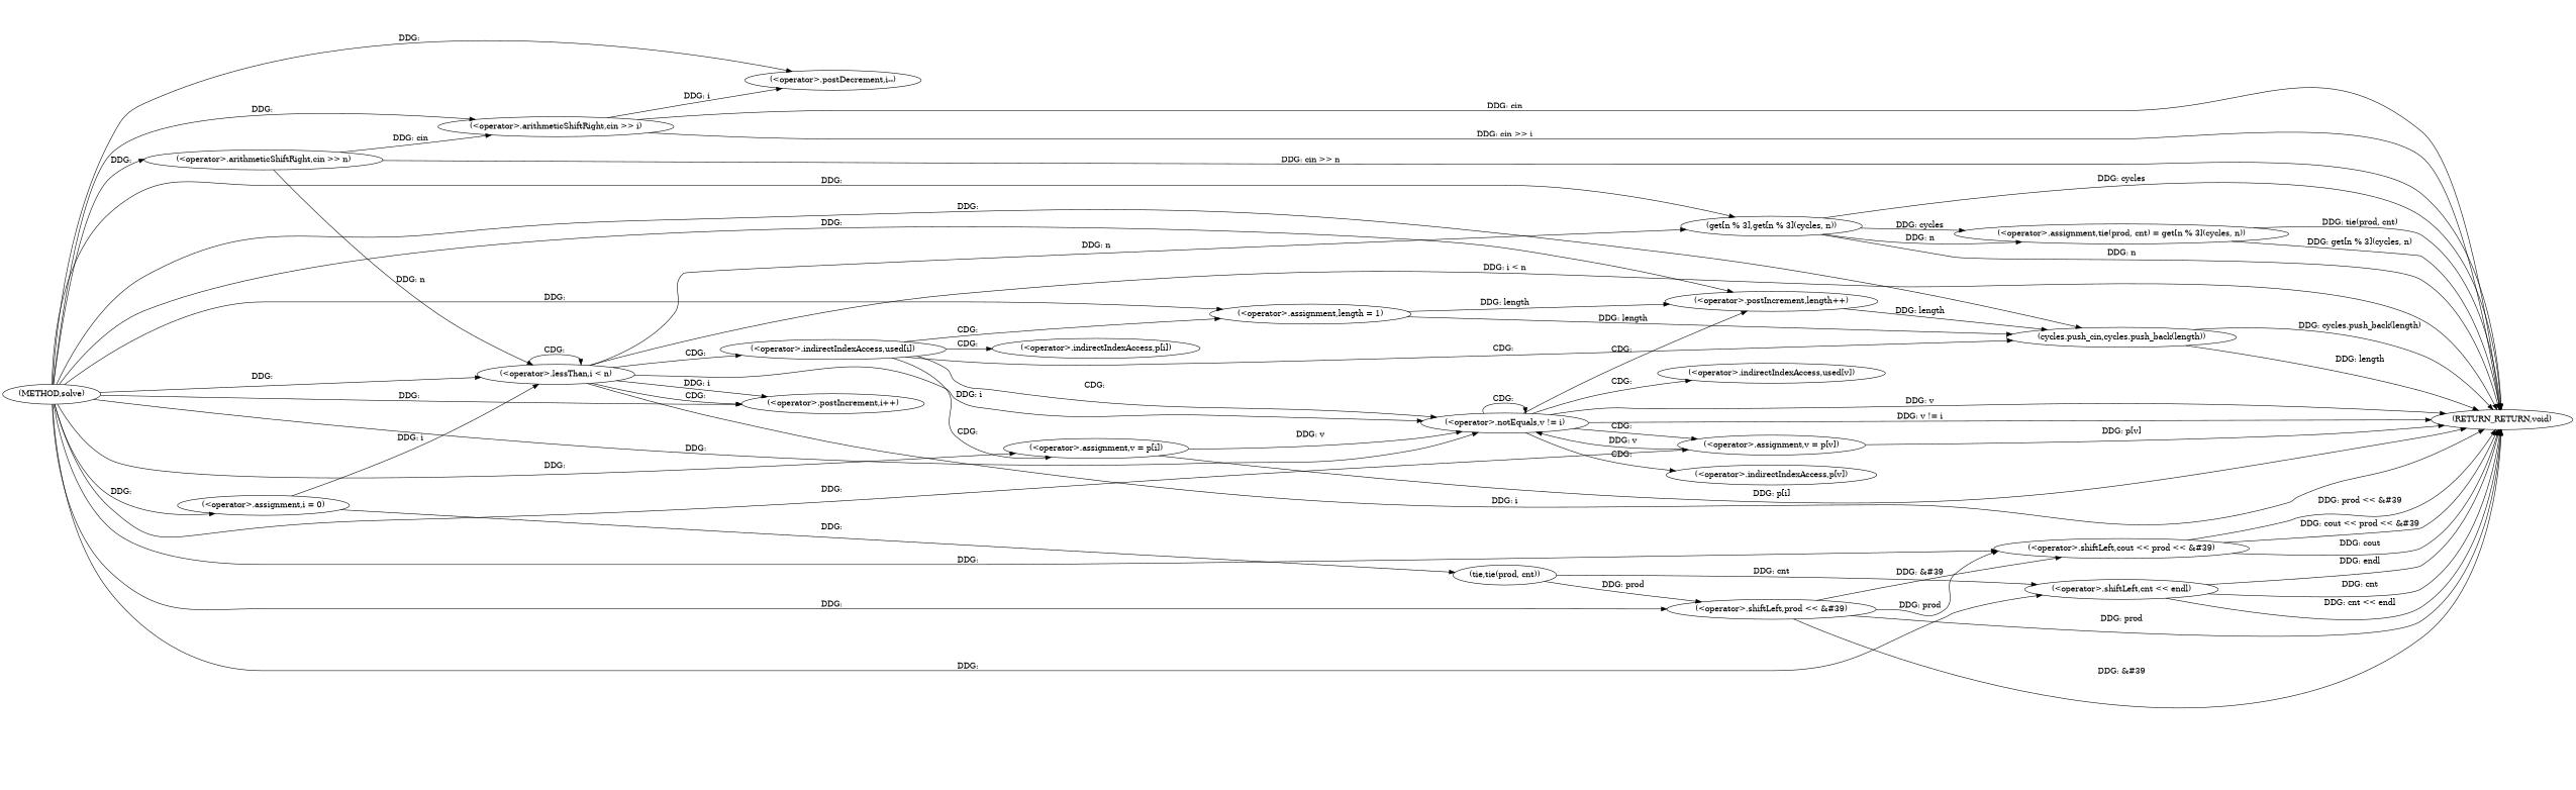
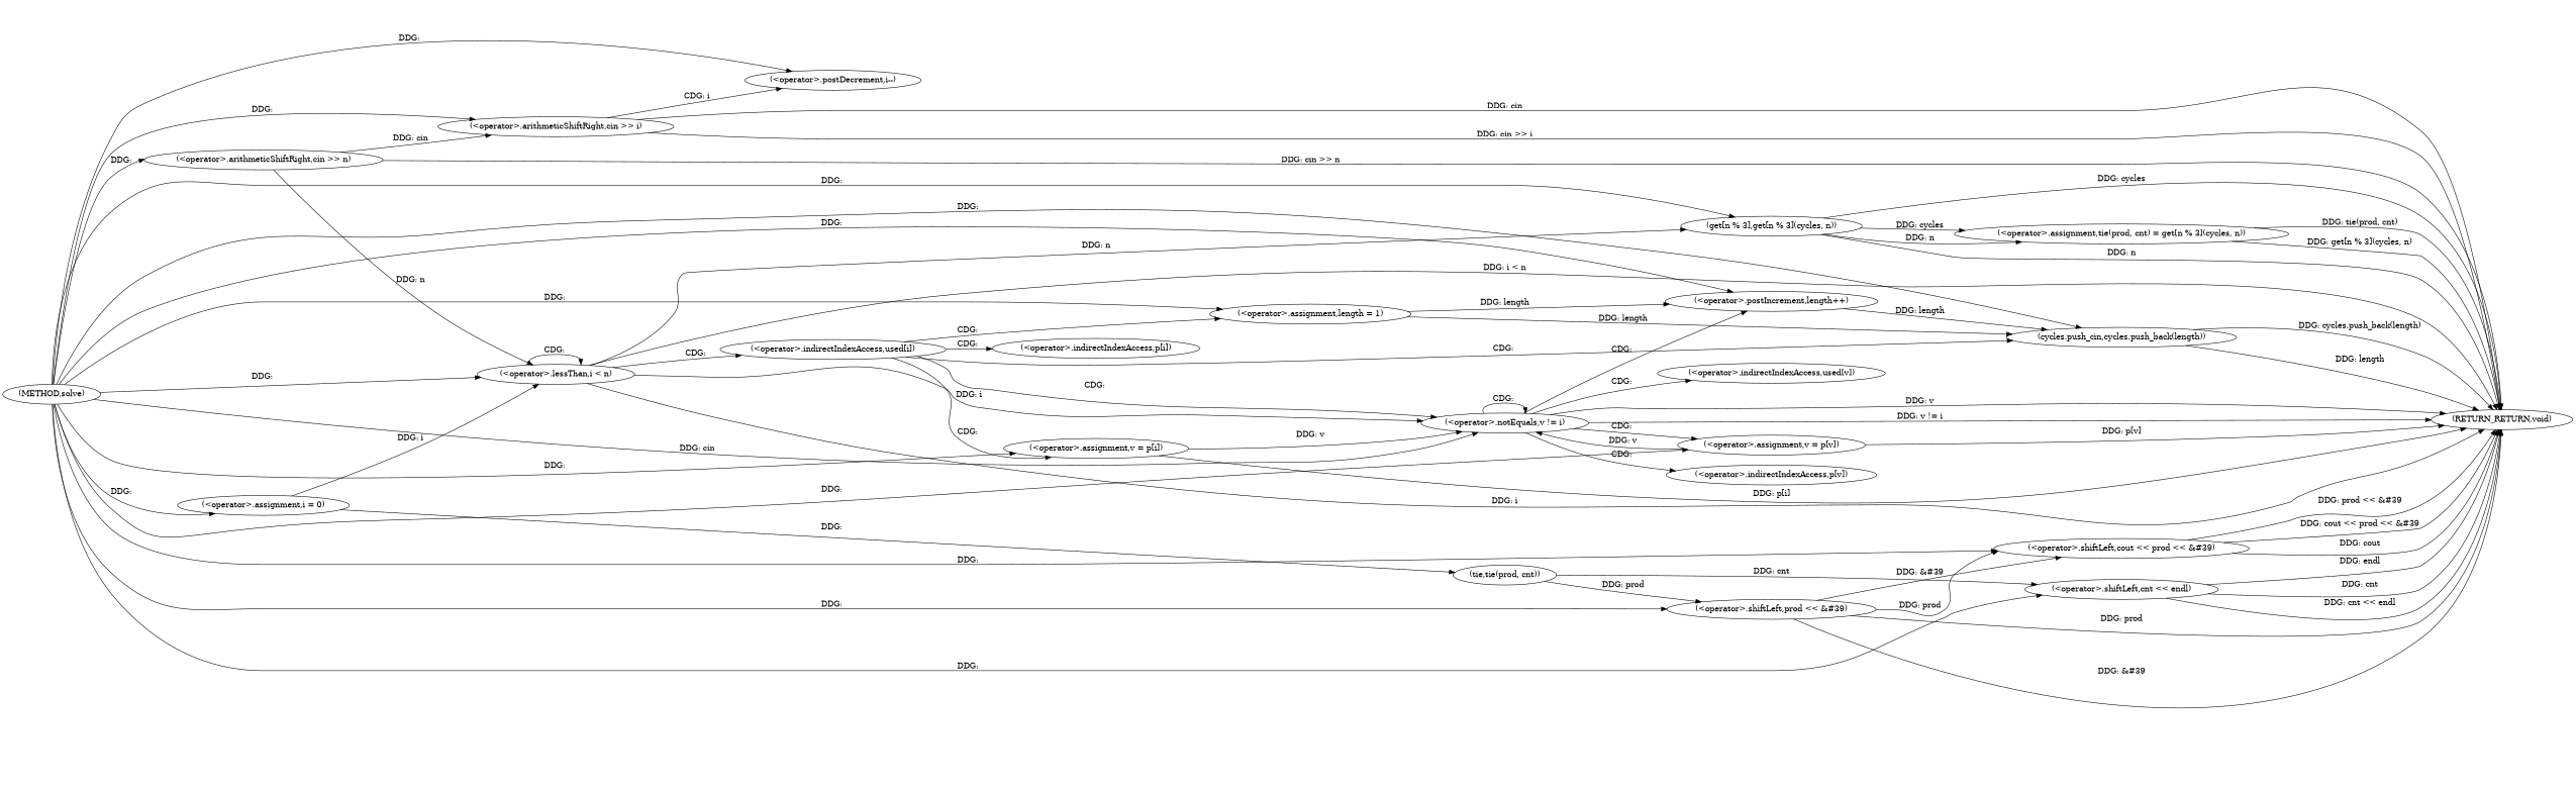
  digraph {
    rankdir=LR
    n1 [label="(METHOD,solve)"]
    n2 [label="(<operator>.arithmeticShiftRight,cin >> n)"]
    n3 [label="(<operator>.shiftLeft,cout << prod << &#39)"]
    n4 [label="(<operator>.shiftLeft,cnt << endl)"]
    n5 [label="(<operator>.arithmeticShiftRight,cin >> i)"]
    n6 [label="(<operator>.postDecrement,i--)"]
    n7 [label="(<operator>.assignment,i = 0)"]
    n8 [label="(<operator>.lessThan,i < n)"]
-   n9 [label="(<operator>.postIncrement,i++)"]
    n10 [label="(<operator>.assignment,length = 1)"]
    n11 [label="(cycles.push_cin,cycles.push_back(length))"]
    n12 [label="(get[n % 3],get[n % 3](cycles, n))"]
    n13 [label="(<operator>.shiftLeft,prod << &#39)"]
    n14 [label="(<operator>.assignment,v = p[i])"]
    n15 [label="(<operator>.notEquals,v != i)"]
    n16 [label="(<operator>.assignment,v = p[v])"]
    n17 [label="(<operator>.postIncrement,length++)"]
    n18 [label="(RETURN_RETURN,void)"]
    n19 [label="(tie,tie(prod, cnt))"]
    n20 [label="(<operator>.indirectIndexAccess,used[i])"]
    n21 [label="(<operator>.assignment,tie(prod, cnt) = get[n % 3](cycles, n))"]
    n22 [label="(<operator>.indirectIndexAccess,p[v])"]
    n23 [label="(<operator>.indirectIndexAccess,used[v])"]
    n24 [label="(<operator>.indirectIndexAccess,p[i])"]
    n1 -> n2 [label="DDG: "]
    n1 -> n3 [label="DDG: "]
    n1 -> n4 [label="DDG: "]
    n1 -> n5 [label="DDG: "]
    n1 -> n6 [label="DDG: "]
    n1 -> n7 [label="DDG: "]
    n1 -> n8 [label="DDG: "]
-   n1 -> n9 [label="DDG: "]
    n1 -> n10 [label="DDG: "]
    n1 -> n11 [label="DDG: "]
    n1 -> n12 [label="DDG: "]
    n1 -> n13 [label="DDG: "]
    n1 -> n14 [label="DDG: "]
-   n1 -> n15 [label="DDG: "]
+   n1 -> n15 [label="DDG: cin"]
    n1 -> n16 [label="DDG: "]
    n1 -> n17 [label="DDG: "]
    n2 -> n5 [label="DDG: cin"]
    n2 -> n8 [label="DDG: n"]
    n2 -> n18 [label="DDG: cin >> n"]
    n3 -> n18 [label="DDG: prod << &#39"]
    n3 -> n18 [label="DDG: cout << prod << &#39"]
    n3 -> n18 [label="DDG: cout"]
    n4 -> n18 [label="DDG: cnt"]
    n4 -> n18 [label="DDG: cnt << endl"]
    n4 -> n18 [label="DDG: endl"]
-   n5 -> n6 [label="DDG: i"]
+   n5 -> n6 [label="CDG: i"]
    n5 -> n18 [label="DDG: cin"]
    n5 -> n18 [label="DDG: cin >> i"]
    n7 -> n8 [label="DDG: i"]
    n7 -> n19 [label="DDG: "]
    n8 -> n8 [label="CDG: "]
-   n8 -> n9 [label="DDG: i"]
-   n8 -> n9 [label="CDG: "]
    n8 -> n12 [label="DDG: n"]
    n8 -> n15 [label="DDG: i"]
    n8 -> n18 [label="DDG: i"]
    n8 -> n18 [label="DDG: i < n"]
    n8 -> n20 [label="CDG: "]
    n10 -> n11 [label="DDG: length"]
    n10 -> n17 [label="DDG: length"]
    n11 -> n18 [label="DDG: length"]
    n11 -> n18 [label="DDG: cycles.push_back(length)"]
    n12 -> n18 [label="DDG: cycles"]
    n12 -> n18 [label="DDG: n"]
    n12 -> n21 [label="DDG: n"]
    n12 -> n21 [label="DDG: cycles"]
    n13 -> n3 [label="DDG: prod"]
    n13 -> n3 [label="DDG: &#39"]
    n13 -> n18 [label="DDG: prod"]
    n13 -> n18 [label="DDG: &#39"]
    n14 -> n15 [label="DDG: v"]
    n14 -> n18 [label="DDG: p[i]"]
    n15 -> n15 [label="CDG: "]
    n15 -> n16 [label="CDG: "]
    n15 -> n17 [label="CDG: "]
    n15 -> n18 [label="DDG: v"]
    n15 -> n18 [label="DDG: v != i"]
    n15 -> n22 [label="CDG: "]
    n15 -> n23 [label="CDG: "]
    n16 -> n15 [label="DDG: v"]
    n16 -> n18 [label="DDG: p[v]"]
    n17 -> n11 [label="DDG: length"]
    n19 -> n4 [label="DDG: cnt"]
    n19 -> n13 [label="DDG: prod"]
    n20 -> n10 [label="CDG: "]
    n20 -> n11 [label="CDG: "]
    n20 -> n14 [label="CDG: "]
    n20 -> n15 [label="CDG: "]
    n20 -> n24 [label="CDG: "]
    n21 -> n18 [label="DDG: tie(prod, cnt)"]
    n21 -> n18 [label="DDG: get[n % 3](cycles, n)"]
  }
